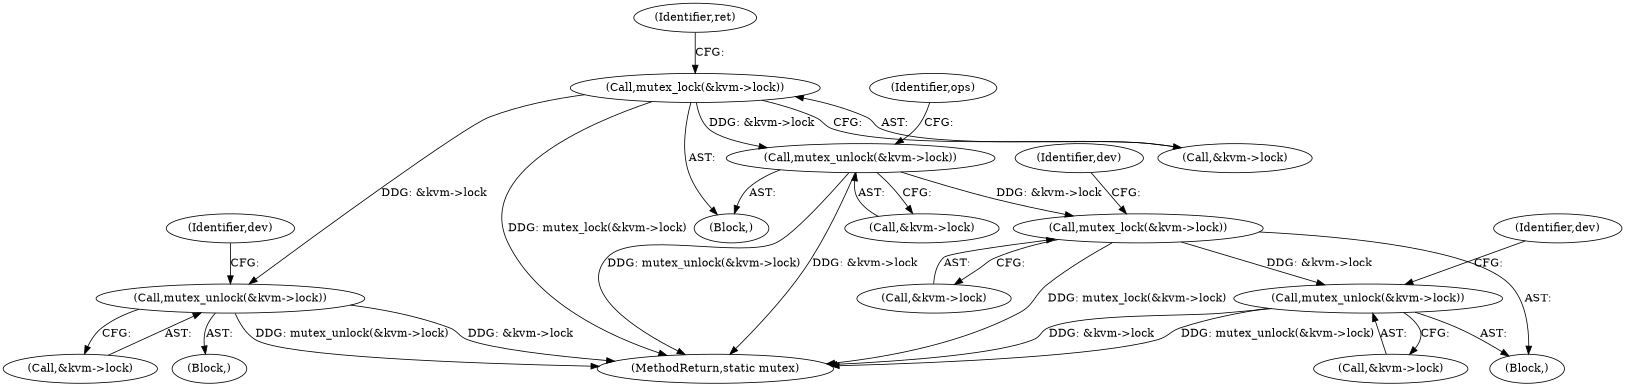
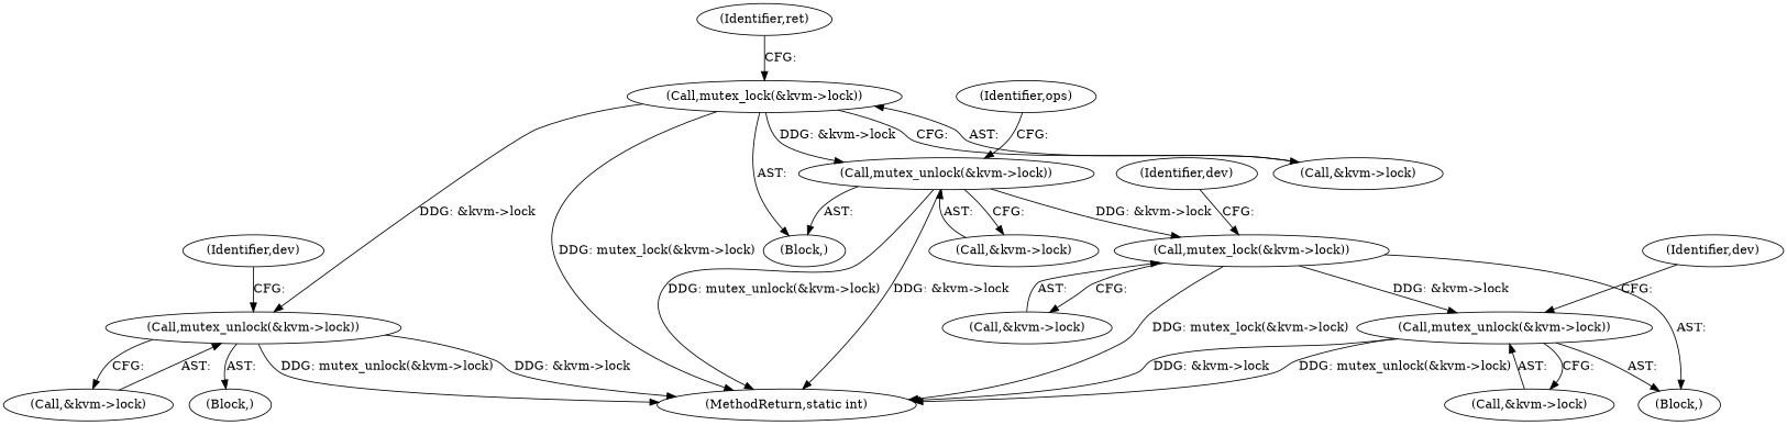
  digraph {
    n1 [label="(Call,mutex_lock(&kvm->lock))"]
    n2 [label="(Call,mutex_unlock(&kvm->lock))"]
    n3 [label="(Call,mutex_unlock(&kvm->lock))"]
    n4 [label="(Call,&kvm->lock)"]
    n5 [label="(Block,)"]
-   n6 [label="(MethodReturn,static mutex)"]
+   n6 [label="(MethodReturn,static int)"]
    n7 [label="(Call,&kvm->lock)"]
    n8 [label="(Block,)"]
    n9 [label="(Call,mutex_lock(&kvm->lock))"]
    n10 [label="(Call,&kvm->lock)"]
    n11 [label="(Call,mutex_unlock(&kvm->lock))"]
    n12 [label="(Block,)"]
    n13 [label="(Call,&kvm->lock)"]
    n14 [label="(Call,&kvm->lock)"]
    n15 [label="(Identifier,ops)"]
    n16 [label="(Identifier,dev)"]
    n17 [label="(Identifier,dev)"]
    n18 [label="(Identifier,dev)"]
    n19 [label="(Identifier,ret)"]
    n1 -> n2 [label="DDG: &kvm->lock"]
    n1 -> n3 [label="DDG: &kvm->lock"]
    n1 -> n4 [label="CFG: "]
    n1 -> n5 [label="AST: "]
    n1 -> n6 [label="DDG: mutex_lock(&kvm->lock)"]
    n2 -> n6 [label="DDG: mutex_unlock(&kvm->lock)"]
    n2 -> n6 [label="DDG: &kvm->lock"]
    n2 -> n7 [label="CFG: "]
    n2 -> n8 [label="AST: "]
    n3 -> n5 [label="AST: "]
    n3 -> n6 [label="DDG: &kvm->lock"]
    n3 -> n6 [label="DDG: mutex_unlock(&kvm->lock)"]
    n3 -> n9 [label="DDG: &kvm->lock"]
    n3 -> n10 [label="CFG: "]
    n4 -> n1 [label="AST: "]
    n7 -> n2 [label="AST: "]
    n9 -> n6 [label="DDG: mutex_lock(&kvm->lock)"]
    n9 -> n11 [label="DDG: &kvm->lock"]
    n9 -> n12 [label="AST: "]
    n9 -> n13 [label="CFG: "]
    n10 -> n3 [label="AST: "]
    n11 -> n6 [label="DDG: mutex_unlock(&kvm->lock)"]
    n11 -> n6 [label="DDG: &kvm->lock"]
    n11 -> n12 [label="AST: "]
    n11 -> n14 [label="CFG: "]
    n13 -> n9 [label="AST: "]
    n14 -> n11 [label="AST: "]
    n15 -> n3 [label="CFG: "]
    n16 -> n2 [label="CFG: "]
    n17 -> n9 [label="CFG: "]
    n18 -> n11 [label="CFG: "]
    n19 -> n1 [label="CFG: "]
  }
